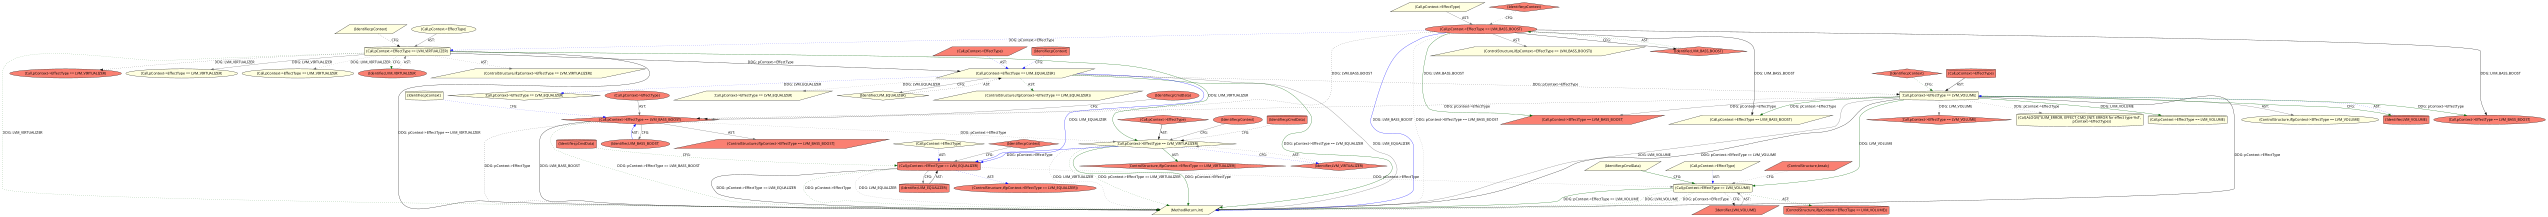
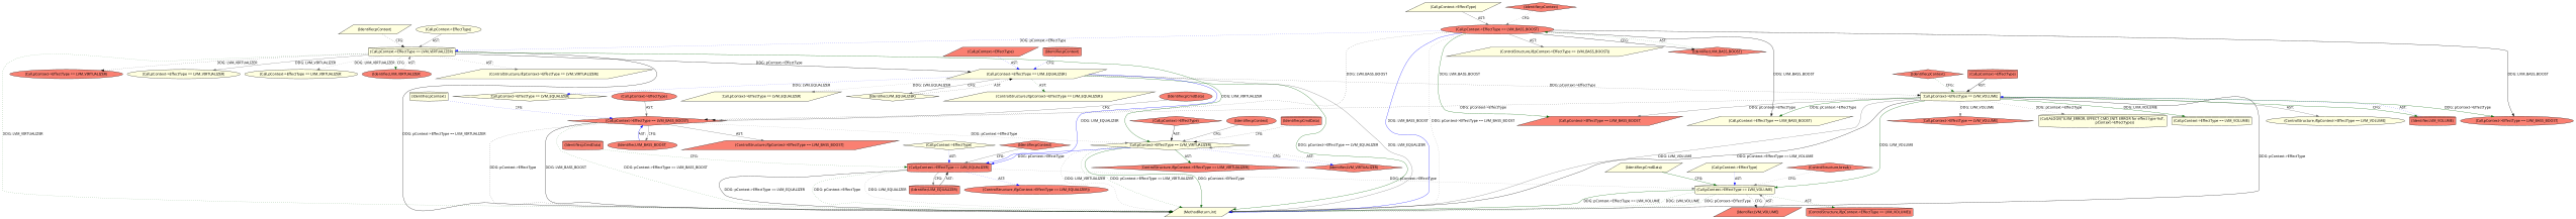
  digraph {
    fontname="Noto Sans"
    node [style=filled fillcolor=salmon shape=parallelogram fontname="Noto Sans"]
    edge [color=gray40 style=dotted fontname="Noto Sans"]
    n1 [label="(Call,pContext->EffectType == LVM_VOLUME)" fillcolor=lightyellow shape=cylinder]
    n2 [label="(Identifier,LVM_VOLUME)"]
    n3 [label="(ControlStructure,if(pContext->EffectType == LVM_VOLUME))" shape=cylinder]
    n4 [label="(MethodReturn,int)" fillcolor=lightyellow]
    n5 [label="(Call,pContext->EffectType == LVM_EQUALIZER)" shape=cylinder]
    n6 [label="(Identifier,LVM_EQUALIZER)" shape=cylinder]
    n7 [label="(ControlStructure,if(pContext->EffectType == LVM_EQUALIZER))" shape=ellipse]
    n8 [label="(Call,pContext->EffectType == LVM_VIRTUALIZER)" fillcolor=lightyellow shape=diamond]
    n9 [label="(ControlStructure,if(pContext->EffectType == LVM_VIRTUALIZER))" shape=diamond]
    n10 [label="(Identifier,LVM_VIRTUALIZER)" shape=diamond]
    n11 [label="(Call,pContext->EffectType == LVM_BASS_BOOST)" shape=diamond]
    n12 [label="(Identifier,LVM_BASS_BOOST)" shape=ellipse]
    n13 [label="(ControlStructure,if(pContext->EffectType == LVM_BASS_BOOST))"]
    n14 [label="(Call,pContext->EffectType == LVM_VOLUME)" fillcolor=lightyellow shape=cylinder]
    n15 [label="(Call,pContext->EffectType == LVM_BASS_BOOST)"]
    n16 [label="(Call,pContext->EffectType == LVM_VOLUME)" shape=diamond]
    n17 [label="(Call,pContext->EffectType == LVM_BASS_BOOST)" fillcolor=lightyellow]
    n18 [label="(Call,ALOGV(\"\tLVM_ERROR, EFFECT_CMD_INIT: ERROR for effect type %d\",\n                         pContext->EffectType))" fillcolor=lightyellow shape=cylinder]
    n19 [label="(Call,pContext->EffectType == LVM_VOLUME)" fillcolor=lightyellow shape=cylinder]
    n20 [label="(Call,pContext->EffectType == LVM_BASS_BOOST)" shape=ellipse]
    n21 [label="(ControlStructure,if(pContext->EffectType == LVM_VOLUME))" fillcolor=lightyellow shape=ellipse]
    n22 [label="(Identifier,LVM_VOLUME)" shape=cylinder]
    n23 [label="(Call,pContext->EffectType == LVM_EQUALIZER)" fillcolor=lightyellow]
    n24 [label="(Identifier,LVM_EQUALIZER)" fillcolor=lightyellow shape=diamond]
    n25 [label="(ControlStructure,if(pContext->EffectType == LVM_EQUALIZER))" fillcolor=lightyellow]
    n26 [label="(Call,pContext->EffectType == LVM_EQUALIZER)" fillcolor=lightyellow shape=diamond]
    n27 [label="(Call,pContext->EffectType == LVM_EQUALIZER)" fillcolor=lightyellow]
    n28 [label="(Call,pContext->EffectType == LVM_VIRTUALIZER)" fillcolor=lightyellow shape=cylinder]
    n29 [label="(Call,pContext->EffectType == LVM_VIRTUALIZER)" fillcolor=lightyellow shape=ellipse]
    n30 [label="(Identifier,LVM_VIRTUALIZER)" shape=ellipse]
    n31 [label="(ControlStructure,if(pContext->EffectType == LVM_VIRTUALIZER))" fillcolor=lightyellow]
    n32 [label="(Call,pContext->EffectType == LVM_VIRTUALIZER)" shape=ellipse]
    n33 [label="(Call,pContext->EffectType == LVM_VIRTUALIZER)" fillcolor=lightyellow shape=ellipse]
    n34 [label="(Call,pContext->EffectType == LVM_BASS_BOOST)" shape=ellipse]
    n35 [label="(ControlStructure,if(pContext->EffectType == LVM_BASS_BOOST))" fillcolor=lightyellow]
    n36 [label="(Identifier,LVM_BASS_BOOST)" shape=diamond]
    n37 [label="(Call,pContext->EffectType)" fillcolor=lightyellow]
    n38 [label="(Call,pContext->EffectType)" shape=diamond]
    n39 [label="(Call,pContext->EffectType)" shape=ellipse]
    n40 [label="(Identifier,pCmdData)" fillcolor=lightyellow]
    n41 [label="(Call,pContext->EffectType)" fillcolor=lightyellow]
    n42 [label="(Identifier,pCmdData)" shape=cylinder]
    n43 [label="(Identifier,pContext)" fillcolor=lightyellow]
    n44 [label="(Call,pContext->EffectType)"]
    n45 [label="(Call,pContext->EffectType)" fillcolor=lightyellow shape=diamond]
    n46 [label="(Call,pContext->EffectType)" shape=cylinder]
    n47 [label="(Identifier,pContext)" shape=cylinder]
    n48 [label="(Call,pContext->EffectType)" fillcolor=lightyellow shape=ellipse]
    n49 [label="(Identifier,pContext)" shape=diamond]
-   n50 [label="(ControlStructure,break;)"]
+   n50 [label="(ControlStructure,break;)" shape=diamond]
    n51 [label="(Identifier,pContext)" shape=diamond]
    n52 [label="(Identifier,pCmdData)" shape=ellipse]
    n53 [label="(Identifier,pContext)" shape=ellipse]
    n54 [label="(Identifier,pContext)" shape=diamond]
    n55 [label="(Identifier,pContext)" fillcolor=lightyellow shape=cylinder]
    n56 [label="(Identifier,pCmdData)" shape=cylinder]
    n1 -> n2 [label="CFG: " color=black]
    n1 -> n3 [label="AST: " color=darkgreen]
    n1 -> n4 [label="DDG: pContext->EffectType == LVM_VOLUME" color=darkgreen style=solid]
    n1 -> n4 [label="DDG: LVM_VOLUME" color=darkgreen]
    n1 -> n4 [label="DDG: pContext->EffectType" color=darkgreen]
    n2 -> n1 [label="AST: " style=solid]
    n5 -> n1 [label="DDG: pContext->EffectType"]
    n5 -> n4 [label="DDG: pContext->EffectType == LVM_EQUALIZER" color=black style=solid]
    n5 -> n4 [label="DDG: pContext->EffectType" color=darkgreen]
    n5 -> n4 [label="DDG: LVM_EQUALIZER"]
    n5 -> n6 [label="CFG: " style=solid]
    n5 -> n7 [label="AST: " color=blue]
    n6 -> n5 [label="AST: " color=black style=solid]
    n8 -> n4 [label="DDG: pContext->EffectType" color=darkgreen style=solid]
    n8 -> n4 [label="DDG: LVM_VIRTUALIZER"]
    n8 -> n4 [label="DDG: pContext->EffectType == LVM_VIRTUALIZER" color=darkgreen]
    n8 -> n5 [label="DDG: pContext->EffectType" color=blue style=solid]
    n8 -> n9 [label="AST: " color=darkgreen style=solid]
    n8 -> n10 [label="CFG: " color=blue]
    n10 -> n8 [label="AST: "]
    n11 -> n4 [label="DDG: LVM_BASS_BOOST" color=black style=solid]
    n11 -> n4 [label="DDG: pContext->EffectType == LVM_BASS_BOOST" color=darkgreen]
    n11 -> n4 [label="DDG: pContext->EffectType" color=black]
    n11 -> n8 [label="DDG: pContext->EffectType"]
    n11 -> n12 [label="CFG: " style=solid]
    n11 -> n13 [label="AST: " style=solid]
    n12 -> n11 [label="AST: " color=blue style=solid]
    n14 -> n1 [label="DDG: LVM_VOLUME" color=darkgreen style=solid]
    n14 -> n4 [label="DDG: LVM_VOLUME" style=solid]
    n14 -> n4 [label="DDG: pContext->EffectType == LVM_VOLUME" color=black style=solid]
    n14 -> n4 [label="DDG: pContext->EffectType" color=black style=solid]
    n14 -> n11 [label="DDG: pContext->EffectType" color=black]
    n14 -> n15 [label="DDG: pContext->EffectType" style=solid]
    n14 -> n16 [label="DDG: LVM_VOLUME"]
    n14 -> n17 [label="DDG: pContext->EffectType" color=darkgreen style=solid]
    n14 -> n18 [label="DDG: pContext->EffectType"]
    n14 -> n19 [label="DDG: LVM_VOLUME" color=darkgreen style=solid]
    n14 -> n20 [label="DDG: pContext->EffectType" color=darkgreen style=solid]
    n14 -> n21 [label="AST: " style=solid]
    n14 -> n22 [label="CFG: " color=darkgreen style=solid]
    n22 -> n14 [label="AST: " color=blue]
    n23 -> n4 [label="DDG: pContext->EffectType == LVM_EQUALIZER" color=darkgreen style=solid]
    n23 -> n4 [label="DDG: LVM_EQUALIZER" style=solid]
    n23 -> n5 [label="DDG: LVM_EQUALIZER" color=blue style=solid]
    n23 -> n14 [label="DDG: pContext->EffectType" color=black]
    n23 -> n24 [label="CFG: " style=solid]
    n23 -> n25 [label="AST: " color=darkgreen]
    n23 -> n26 [label="DDG: LVM_EQUALIZER" color=blue]
    n23 -> n27 [label="DDG: LVM_EQUALIZER"]
    n24 -> n23 [label="AST: " color=black]
    n28 -> n4 [label="DDG: pContext->EffectType == LVM_VIRTUALIZER" color=black style=solid]
    n28 -> n4 [label="DDG: LVM_VIRTUALIZER" color=darkgreen]
    n28 -> n8 [label="DDG: LVM_VIRTUALIZER" color=darkgreen style=solid]
    n28 -> n23 [label="DDG: pContext->EffectType" color=black style=solid]
    n28 -> n29 [label="DDG: LVM_VIRTUALIZER"]
    n28 -> n30 [label="CFG: " color=darkgreen]
    n28 -> n31 [label="AST: "]
    n28 -> n32 [label="DDG: LVM_VIRTUALIZER" color=black]
    n28 -> n33 [label="DDG: LVM_VIRTUALIZER" style=solid]
    n30 -> n28 [label="AST: "]
    n34 -> n4 [label="DDG: pContext->EffectType == LVM_BASS_BOOST"]
    n34 -> n4 [label="DDG: LVM_BASS_BOOST" color=blue style=solid]
    n34 -> n11 [label="DDG: LVM_BASS_BOOST" color=black]
    n34 -> n15 [label="DDG: LVM_BASS_BOOST" color=darkgreen style=solid]
    n34 -> n17 [label="DDG: LVM_BASS_BOOST" color=black style=solid]
    n34 -> n20 [label="DDG: LVM_BASS_BOOST" color=black style=solid]
    n34 -> n28 [label="DDG: pContext->EffectType" color=blue]
    n34 -> n35 [label="AST: " style=solid]
    n34 -> n36 [label="CFG: " color=black style=solid]
    n36 -> n34 [label="AST: " color=darkgreen]
    n37 -> n34 [label="AST: " style=solid]
    n38 -> n8 [label="AST: " color=black style=solid]
    n39 -> n11 [label="AST: " style=solid]
    n40 -> n1 [label="CFG: " color=darkgreen style=solid]
    n41 -> n1 [label="AST: " color=blue]
    n42 -> n5 [label="CFG: " color=darkgreen]
    n43 -> n28 [label="CFG: " color=black]
    n44 -> n23 [label="AST: " color=blue]
    n45 -> n5 [label="AST: " color=blue]
    n46 -> n14 [label="AST: " color=black style=solid]
    n47 -> n23 [label="CFG: " color=blue]
    n48 -> n28 [label="AST: " style=solid]
    n49 -> n5 [label="CFG: " style=solid]
    n50 -> n1 [label="CFG: "]
    n51 -> n14 [label="CFG: " color=darkgreen]
    n52 -> n11 [label="CFG: " style=solid]
    n53 -> n8 [label="CFG: " style=solid]
    n54 -> n34 [label="CFG: "]
    n55 -> n11 [label="CFG: " color=blue]
    n56 -> n8 [label="CFG: " color=black]
  }
